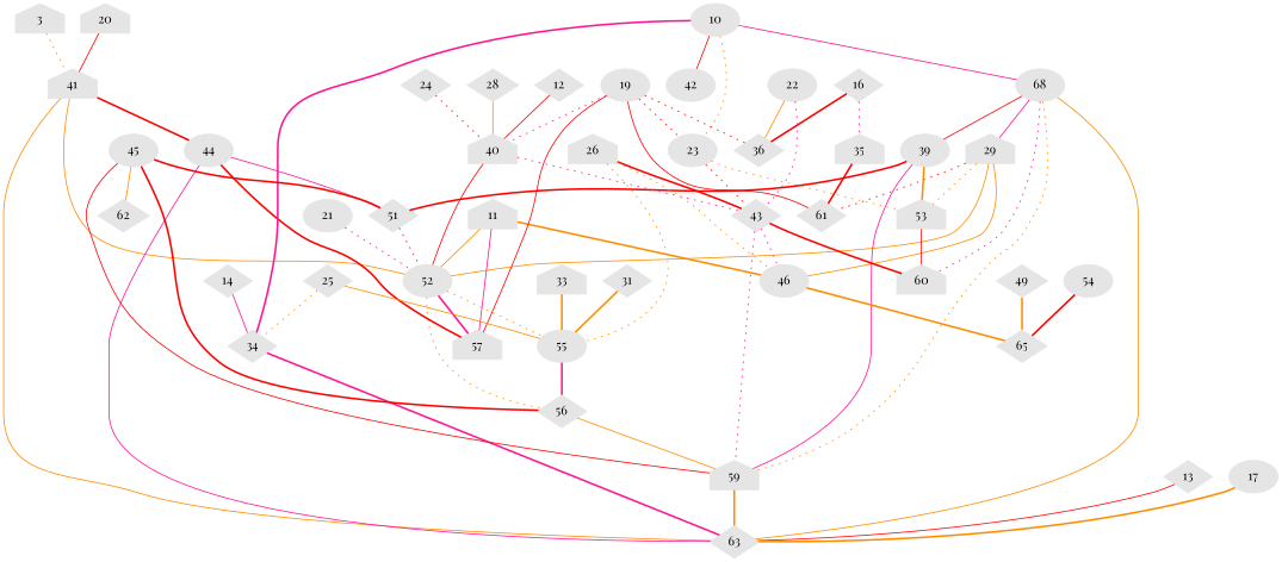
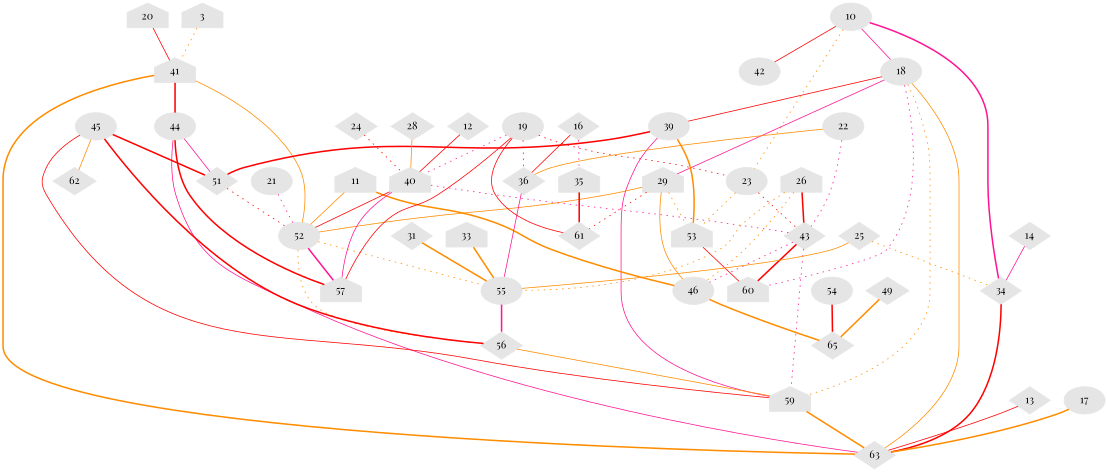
  graph {
    fontname="Playfair Display"
    node [color=gray90 fontname="Playfair Display" shape=diamond style=filled]
    edge [color=darkorange fontname="Playfair Display" style=solid weight=1.0]
    3 [shape=house]
    41 [shape=house]
    52 [shape=ellipse]
    63
    44 [shape=ellipse]
    10 [shape=ellipse]
-   18 [shape=ellipse label=68]
+   18 [shape=ellipse]
    23 [shape=ellipse]
    34
    42 [shape=ellipse]
    29 [shape=house]
    39 [shape=ellipse]
    59 [shape=house]
    60 [shape=house]
    43
    53 [shape=house]
    11 [shape=house]
    46 [shape=ellipse]
    65
    57 [shape=house]
    55 [shape=ellipse]
    56
    40 [shape=house]
    12
    13
    14
    35 [shape=house]
    16
    36
    61
    17 [shape=ellipse]
    51
    19 [shape=ellipse]
    20 [shape=house]
    21 [shape=ellipse]
    22 [shape=ellipse]
    24
    25
    26 [shape=house]
    28
    31
    33 [shape=house]
    45 [shape=ellipse]
    62
    49
    54 [shape=ellipse]
    3 -- 41 [style=dotted]
    41 -- 52
-   41 -- 63
+   41 -- 63 [style=bold]
    41 -- 44 [color=red style=bold]
    52 -- 57 [color=deeppink style=bold]
    52 -- 55 [style=dotted]
    52 -- 56 [style=dotted]
    44 -- 63 [color=deeppink]
    44 -- 57 [color=red style=bold]
    44 -- 51 [color=deeppink]
    10 -- 18 [color=deeppink]
    10 -- 23 [style=dotted]
    10 -- 34 [color=deeppink style=bold]
    10 -- 42 [color=red]
    18 -- 63
    18 -- 29 [color=deeppink]
    18 -- 39 [color=red]
    18 -- 59 [style=dotted]
    18 -- 60 [color=deeppink style=dotted weight=2.0]
    23 -- 43 [color=red style=dotted]
    23 -- 53 [style=dotted]
-   34 -- 63 [color=deeppink style=bold]
+   34 -- 63 [color=red style=bold]
    29 -- 52
    29 -- 53 [style=dotted]
    29 -- 46
    29 -- 61 [color=red style=dotted]
    39 -- 59 [color=deeppink]
    39 -- 53 [style=bold]
    39 -- 51 [color=red style=bold]
    59 -- 63 [style=bold weight=2.0]
    43 -- 59 [color=deeppink style=dotted]
    43 -- 60 [color=red style=bold]
    43 -- 46 [color=deeppink style=dotted]
    53 -- 60 [color=red]
    11 -- 52
    11 -- 46 [style=bold]
    46 -- 65 [style=bold]
    55 -- 56 [color=deeppink style=bold weight=2.0]
    56 -- 59
    40 -- 52 [color=red]
    40 -- 43 [color=deeppink style=dotted]
-   11 -- 57 [color=deeppink]
+   40 -- 57 [color=deeppink]
    12 -- 40 [color=red]
    13 -- 63 [color=red]
    14 -- 34 [color=deeppink]
    35 -- 61 [color=red style=bold]
    16 -- 35 [color=deeppink style=dotted]
-   16 -- 36 [color=red style=bold]
+   16 -- 36 [color=red]
+   36 -- 55 [color=deeppink]
    17 -- 63 [style=bold]
    51 -- 52 [color=red style=dotted]
    19 -- 23 [color=red style=dotted]
    19 -- 57 [color=red]
    19 -- 40 [color=deeppink style=dotted]
    19 -- 36 [color=red style=dotted]
    19 -- 61 [color=red]
    20 -- 41 [color=red]
    21 -- 52 [color=deeppink style=dotted]
    22 -- 43 [color=deeppink style=dotted]
    22 -- 36
    24 -- 40 [color=red style=dotted]
    25 -- 34 [style=dotted]
    25 -- 55
    26 -- 43 [color=red style=bold]
    26 -- 46 [style=dotted]
    26 -- 55 [style=dotted weight=2.0]
    28 -- 40
    31 -- 55 [style=bold]
    33 -- 55 [style=bold]
    45 -- 59 [color=red]
    45 -- 56 [color=red style=bold]
    45 -- 51 [color=red style=bold]
    45 -- 62
    49 -- 65 [style=bold]
    54 -- 65 [color=red style=bold]
  }
